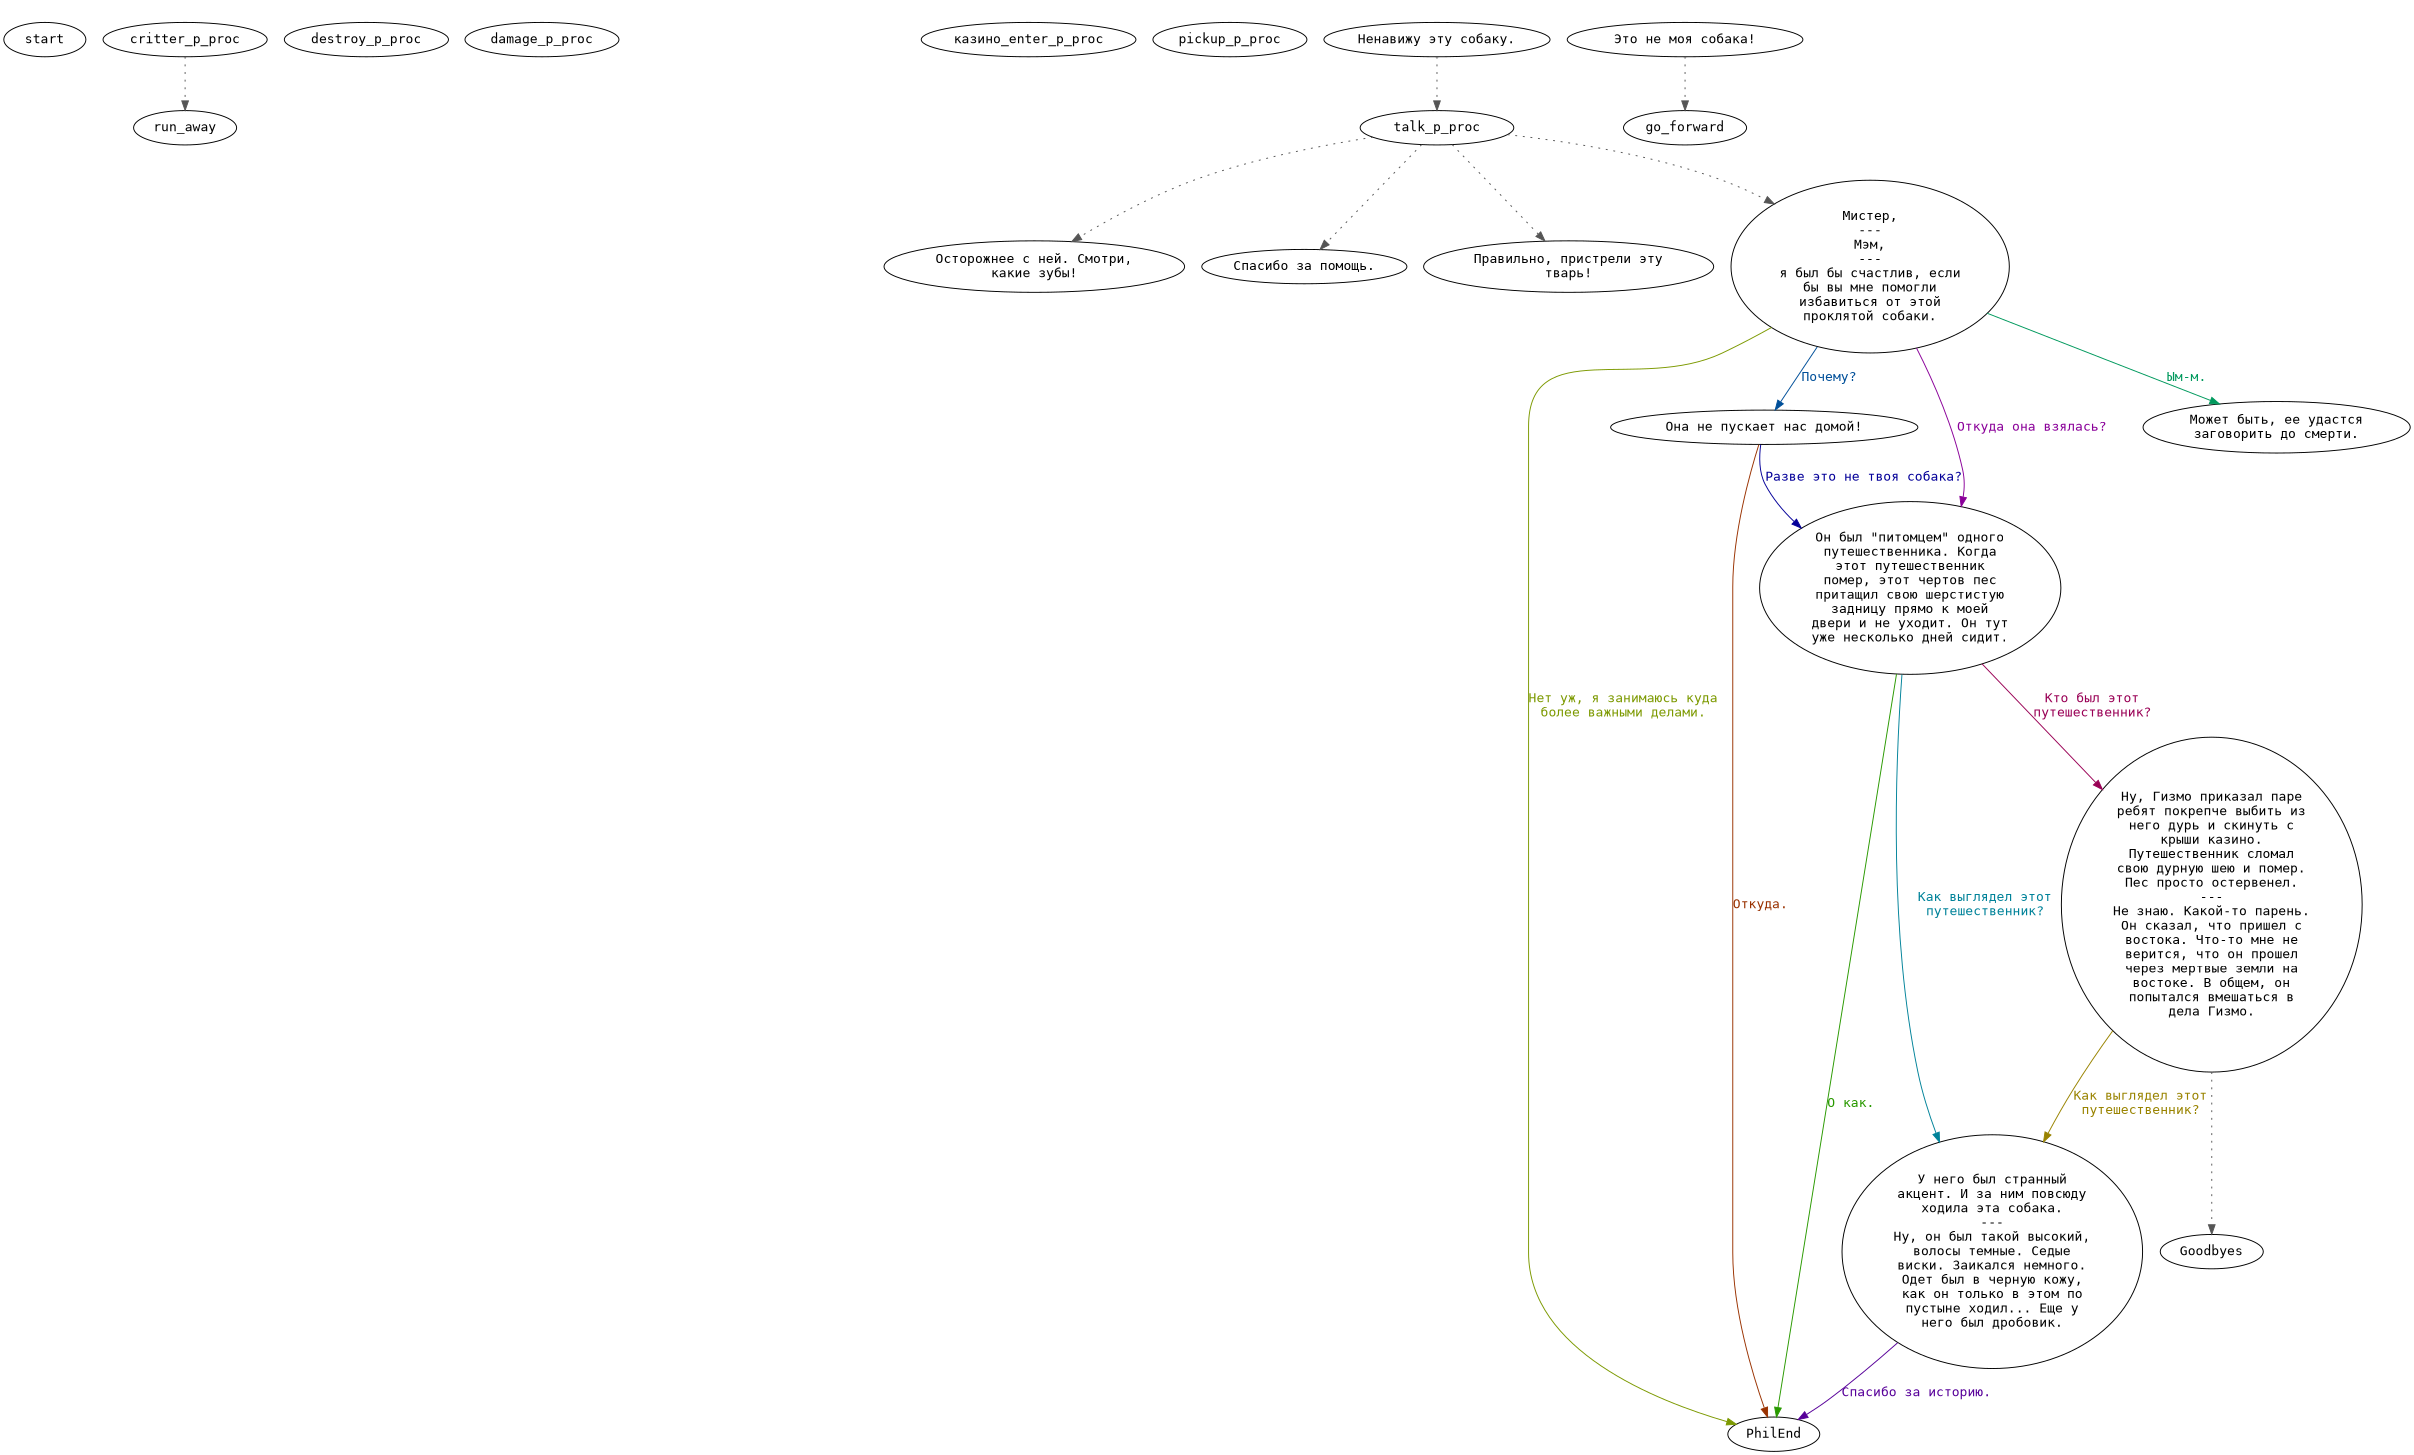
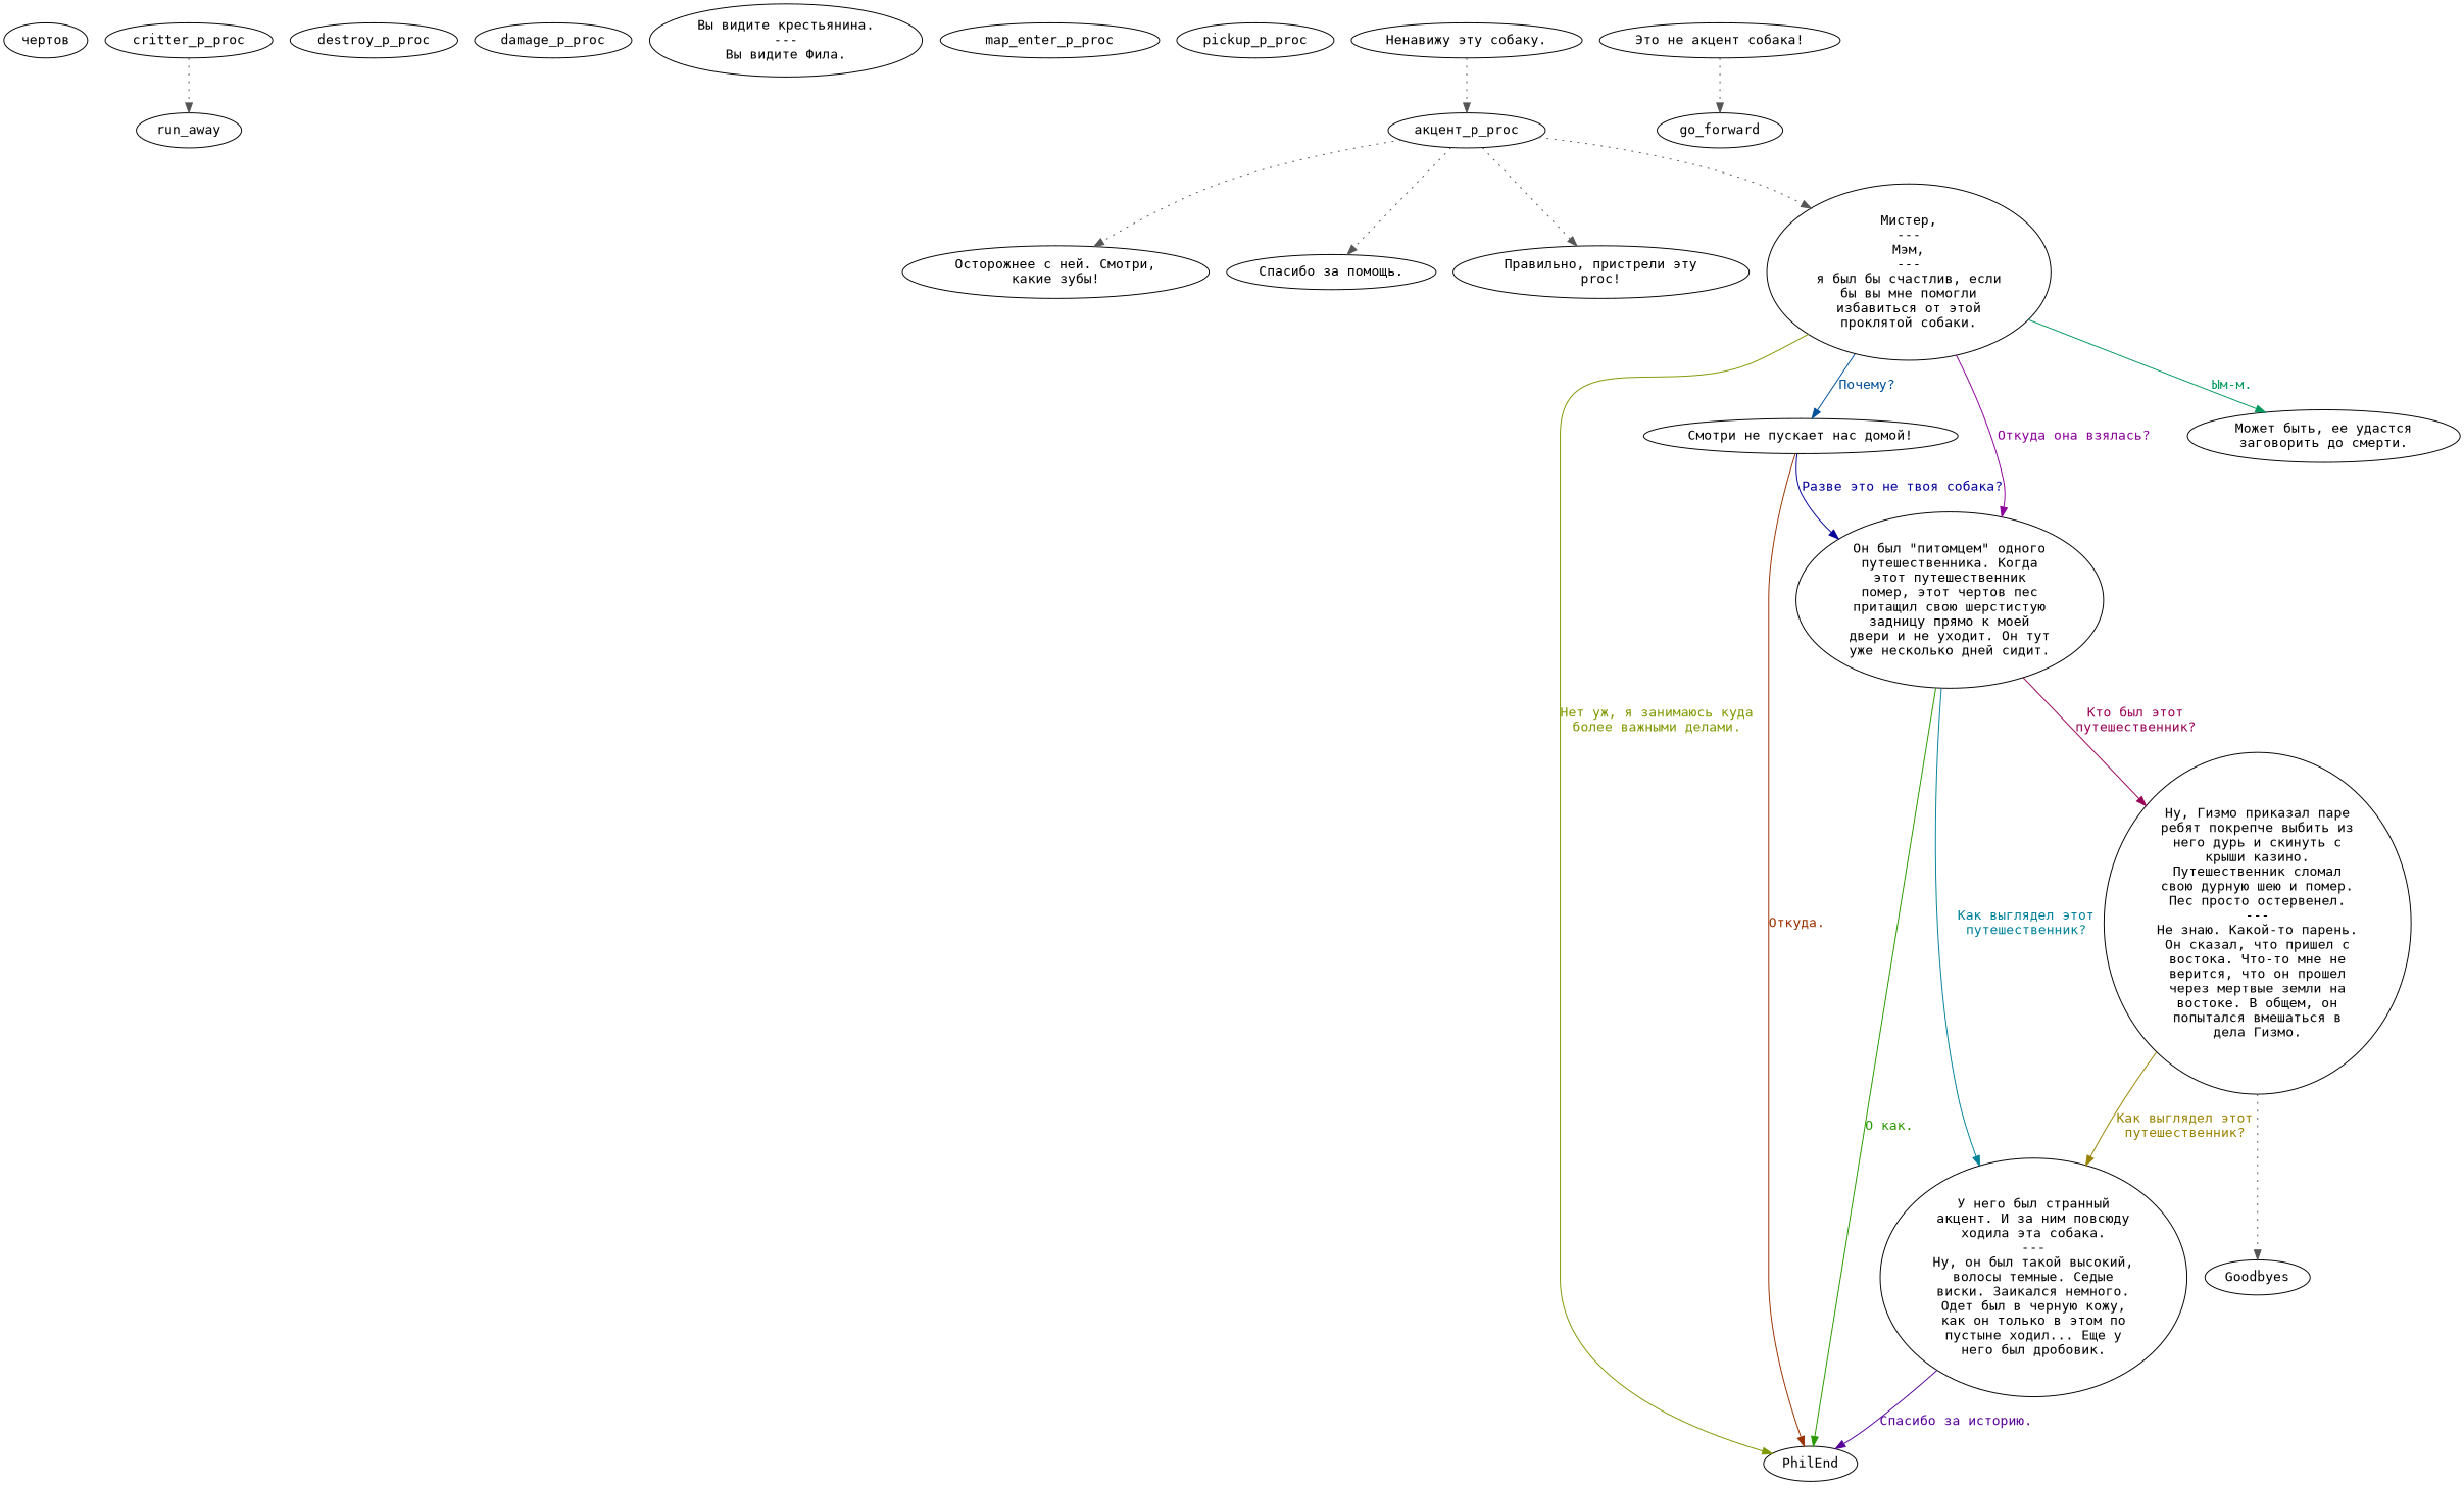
  digraph {
    fontname="DejaVu Sans Mono"
    node [color="#000000" fillcolor="#FFFFFF" fontname="DejaVu Sans Mono" style=filled]
    edge [color="#555555" fontname="DejaVu Sans Mono"]
-   start
+   start [label="чертов"]
    critter_p_proc
    run_away
    destroy_p_proc
    damage_p_proc
-   map_enter_p_proc [label="казино_enter_p_proc"]
+   n6 [label="Вы видите крестьянина.\n---\nВы видите Фила."]
+   map_enter_p_proc
    pickup_p_proc
    n9 [label="Осторожнее с ней. Смотри,\nкакие зубы!"]
-   talk_p_proc
+   talk_p_proc [label="акцент_p_proc"]
    n11 [label="Спасибо за помощь."]
-   n12 [label="Правильно, пристрели эту\nтварь!"]
+   n12 [label="Правильно, пристрели эту\nproc!"]
    n13 [label="Мистер,\n---\nМэм,\n---\nя был бы счастлив, если\nбы вы мне помогли\nизбавиться от этой\nпроклятой собаки."]
-   n14 [label="Она не пускает нас домой!"]
+   n14 [label="Смотри не пускает нас домой!"]
    PhilEnd
    n16 [label="Он был \"питомцем\" одного\nпутешественника. Когда\nэтот путешественник\nпомер, этот чертов пес\nпритащил свою шерстистую\nзадницу прямо к моей\nдвери и не уходит. Он тут\nуже несколько дней сидит."]
    n17 [label="Может быть, ее удастся\nзаговорить до смерти."]
    n18 [label="Ненавижу эту собаку."]
    n19 [label="Ну, Гизмо приказал паре\nребят покрепче выбить из\nнего дурь и скинуть с\nкрыши казино.\nПутешественник сломал\nсвою дурную шею и помер.\nПес просто остервенел.\n---\nНе знаю. Какой-то парень.\nОн сказал, что пришел с\nвостока. Что-то мне не\nверится, что он прошел\nчерез мертвые земли на\nвостоке. В общем, он\nпопытался вмешаться в\nдела Гизмо."]
    n20 [label="У него был странный\nакцент. И за ним повсюду\nходила эта собака.\n---\nНу, он был такой высокий,\nволосы темные. Седые\nвиски. Заикался немного.\nОдет был в черную кожу,\nкак он только в этом по\nпустыне ходил... Еще у\nнего был дробовик."]
-   n21 [label="Это не моя собака!"]
+   n21 [label="Это не акцент собака!"]
    go_forward
    Goodbyes
    critter_p_proc -> run_away [style=dotted]
    talk_p_proc -> n9 [style=dotted]
    talk_p_proc -> n11 [style=dotted]
    talk_p_proc -> n12 [style=dotted]
    talk_p_proc -> n13 [style=dotted]
    n13 -> n14 [color="#004F99" fontcolor="#004F99" label="Почему?"]
    n13 -> PhilEnd [color="#7C9900" fontcolor="#7C9900" label="Нет уж, я занимаюсь куда\nболее важными делами."]
    n13 -> n16 [color="#8A0099" fontcolor="#8A0099" label="Откуда она взялась?"]
    n13 -> n17 [color="#00995D" fontcolor="#00995D" label="Ым-м."]
    n14 -> PhilEnd [color="#993100" fontcolor="#993100" label="Откуда."]
    n14 -> n16 [color="#040099" fontcolor="#040099" label="Разве это не твоя собака?"]
    n16 -> PhilEnd [color="#299900" fontcolor="#299900" label="О как."]
    n16 -> n19 [color="#990055" fontcolor="#990055" label="Кто был этот\nпутешественник?"]
    n16 -> n20 [color="#008299" fontcolor="#008299" label="Как выглядел этот\nпутешественник?"]
    n18 -> talk_p_proc [style=dotted]
    n19 -> n20 [color="#998300" fontcolor="#998300" label="Как выглядел этот\nпутешественник?"]
    n19 -> Goodbyes [style=dotted]
    n20 -> PhilEnd [color="#570099" fontcolor="#570099" label="Спасибо за историю."]
    n21 -> go_forward [style=dotted]
  }
